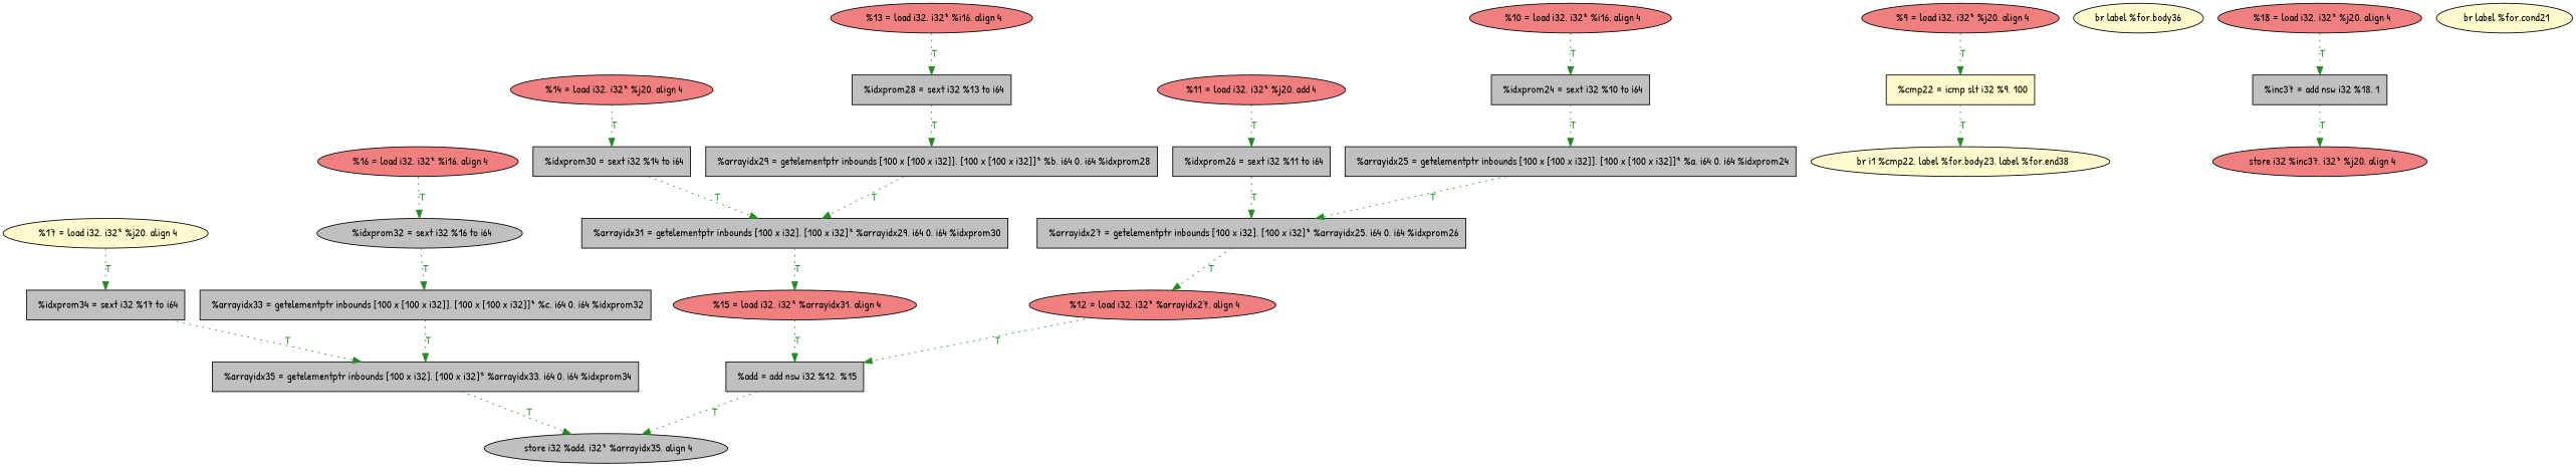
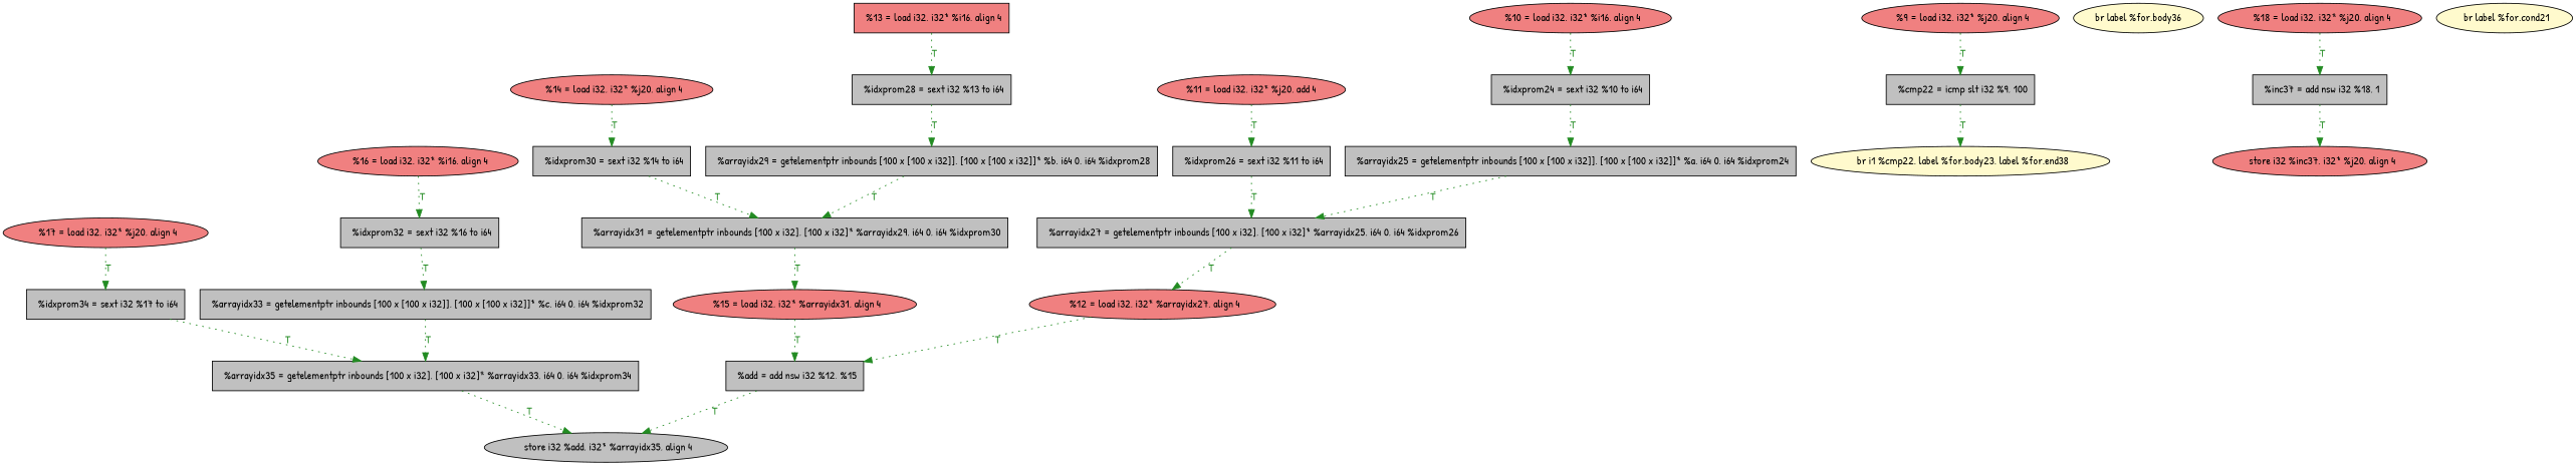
  digraph {
    fontname="Patrick Hand"
    node [fillcolor=grey fontname="Patrick Hand" shape=ellipse style=filled]
    edge [color=forestgreen fontcolor=forestgreen fontname="Patrick Hand" style=dotted]
-   n1 [fillcolor=lightcoral label="  %13 = load i32, i32* %i16, align 4"]
+   n1 [fillcolor=lightcoral label="  %13 = load i32, i32* %i16, align 4" shape=box]
    n2 [label="  %idxprom28 = sext i32 %13 to i64" shape=rectangle]
    n3 [label="  %arrayidx29 = getelementptr inbounds [100 x [100 x i32]], [100 x [100 x i32]]* %b, i64 0, i64 %idxprom28" shape=rectangle]
    n4 [label="  %idxprom30 = sext i32 %14 to i64" shape=rectangle]
    n5 [label="  %arrayidx31 = getelementptr inbounds [100 x i32], [100 x i32]* %arrayidx29, i64 0, i64 %idxprom30" shape=rectangle]
    n6 [fillcolor=lightcoral label="  %15 = load i32, i32* %arrayidx31, align 4"]
    n7 [fillcolor=lightcoral label="  %14 = load i32, i32* %j20, align 4"]
    n8 [fillcolor=lightcoral label="  %12 = load i32, i32* %arrayidx27, align 4"]
    n9 [label="  %add = add nsw i32 %12, %15" shape=rectangle]
    n10 [label="  store i32 %add, i32* %arrayidx35, align 4"]
-   n11 [fillcolor=lemonchiffon label="  %cmp22 = icmp slt i32 %9, 100" shape=rectangle]
+   n11 [label="  %cmp22 = icmp slt i32 %9, 100" shape=rectangle]
    n12 [fillcolor=lemonchiffon label="  br i1 %cmp22, label %for.body23, label %for.end38"]
    n13 [label="  %arrayidx27 = getelementptr inbounds [100 x i32], [100 x i32]* %arrayidx25, i64 0, i64 %idxprom26" shape=rectangle]
    n14 [fillcolor=lemonchiffon label="br label %for.body36"]
    n15 [fillcolor=lightcoral label="  %9 = load i32, i32* %j20, align 4"]
-   n16 [label="  %idxprom32 = sext i32 %16 to i64"]
+   n16 [label="  %idxprom32 = sext i32 %16 to i64" shape=rectangle]
    n17 [label="  %arrayidx33 = getelementptr inbounds [100 x [100 x i32]], [100 x [100 x i32]]* %c, i64 0, i64 %idxprom32" shape=rectangle]
    n18 [label="  %arrayidx35 = getelementptr inbounds [100 x i32], [100 x i32]* %arrayidx33, i64 0, i64 %idxprom34" shape=rectangle]
-   n19 [fillcolor=lemonchiffon label="  %17 = load i32, i32* %j20, align 4"]
+   n19 [fillcolor=lightcoral label="  %17 = load i32, i32* %j20, align 4"]
    n20 [label="  %idxprom34 = sext i32 %17 to i64" shape=rectangle]
    n21 [label="  %idxprom24 = sext i32 %10 to i64" shape=rectangle]
    n22 [label="  %arrayidx25 = getelementptr inbounds [100 x [100 x i32]], [100 x [100 x i32]]* %a, i64 0, i64 %idxprom24" shape=rectangle]
    n23 [fillcolor=lightcoral label="  %18 = load i32, i32* %j20, align 4"]
    n24 [label="  %inc37 = add nsw i32 %18, 1" shape=rectangle]
    n25 [fillcolor=lightcoral label="  store i32 %inc37, i32* %j20, align 4"]
    n26 [fillcolor=lightcoral label="  %10 = load i32, i32* %i16, align 4"]
    n27 [fillcolor=lightcoral label="  %16 = load i32, i32* %i16, align 4"]
    n28 [fillcolor=lightcoral label="%11 = load i32, i32* %j20, add 4"]
    n29 [label="  %idxprom26 = sext i32 %11 to i64" shape=rectangle]
    n30 [fillcolor=lemonchiffon label="  br label %for.cond21"]
    n1 -> n2 [label=T]
    n2 -> n3 [label=T]
    n3 -> n5 [label=T]
    n4 -> n5 [label=T]
    n5 -> n6 [label=T]
    n6 -> n9 [label=T]
    n7 -> n4 [label=T]
    n8 -> n9 [label=T]
    n9 -> n10 [label=T]
    n11 -> n12 [label=T]
    n13 -> n8 [label=T]
    n15 -> n11 [label=T]
    n16 -> n17 [label=T]
    n17 -> n18 [label=T]
    n18 -> n10 [label=T]
    n19 -> n20 [label=T]
    n20 -> n18 [label=T]
    n21 -> n22 [label=T]
    n22 -> n13 [label=T]
    n23 -> n24 [label=T]
    n24 -> n25 [label=T]
    n26 -> n21 [label=T]
    n27 -> n16 [label=T]
    n28 -> n29 [label=T]
    n29 -> n13 [label=T]
  }
